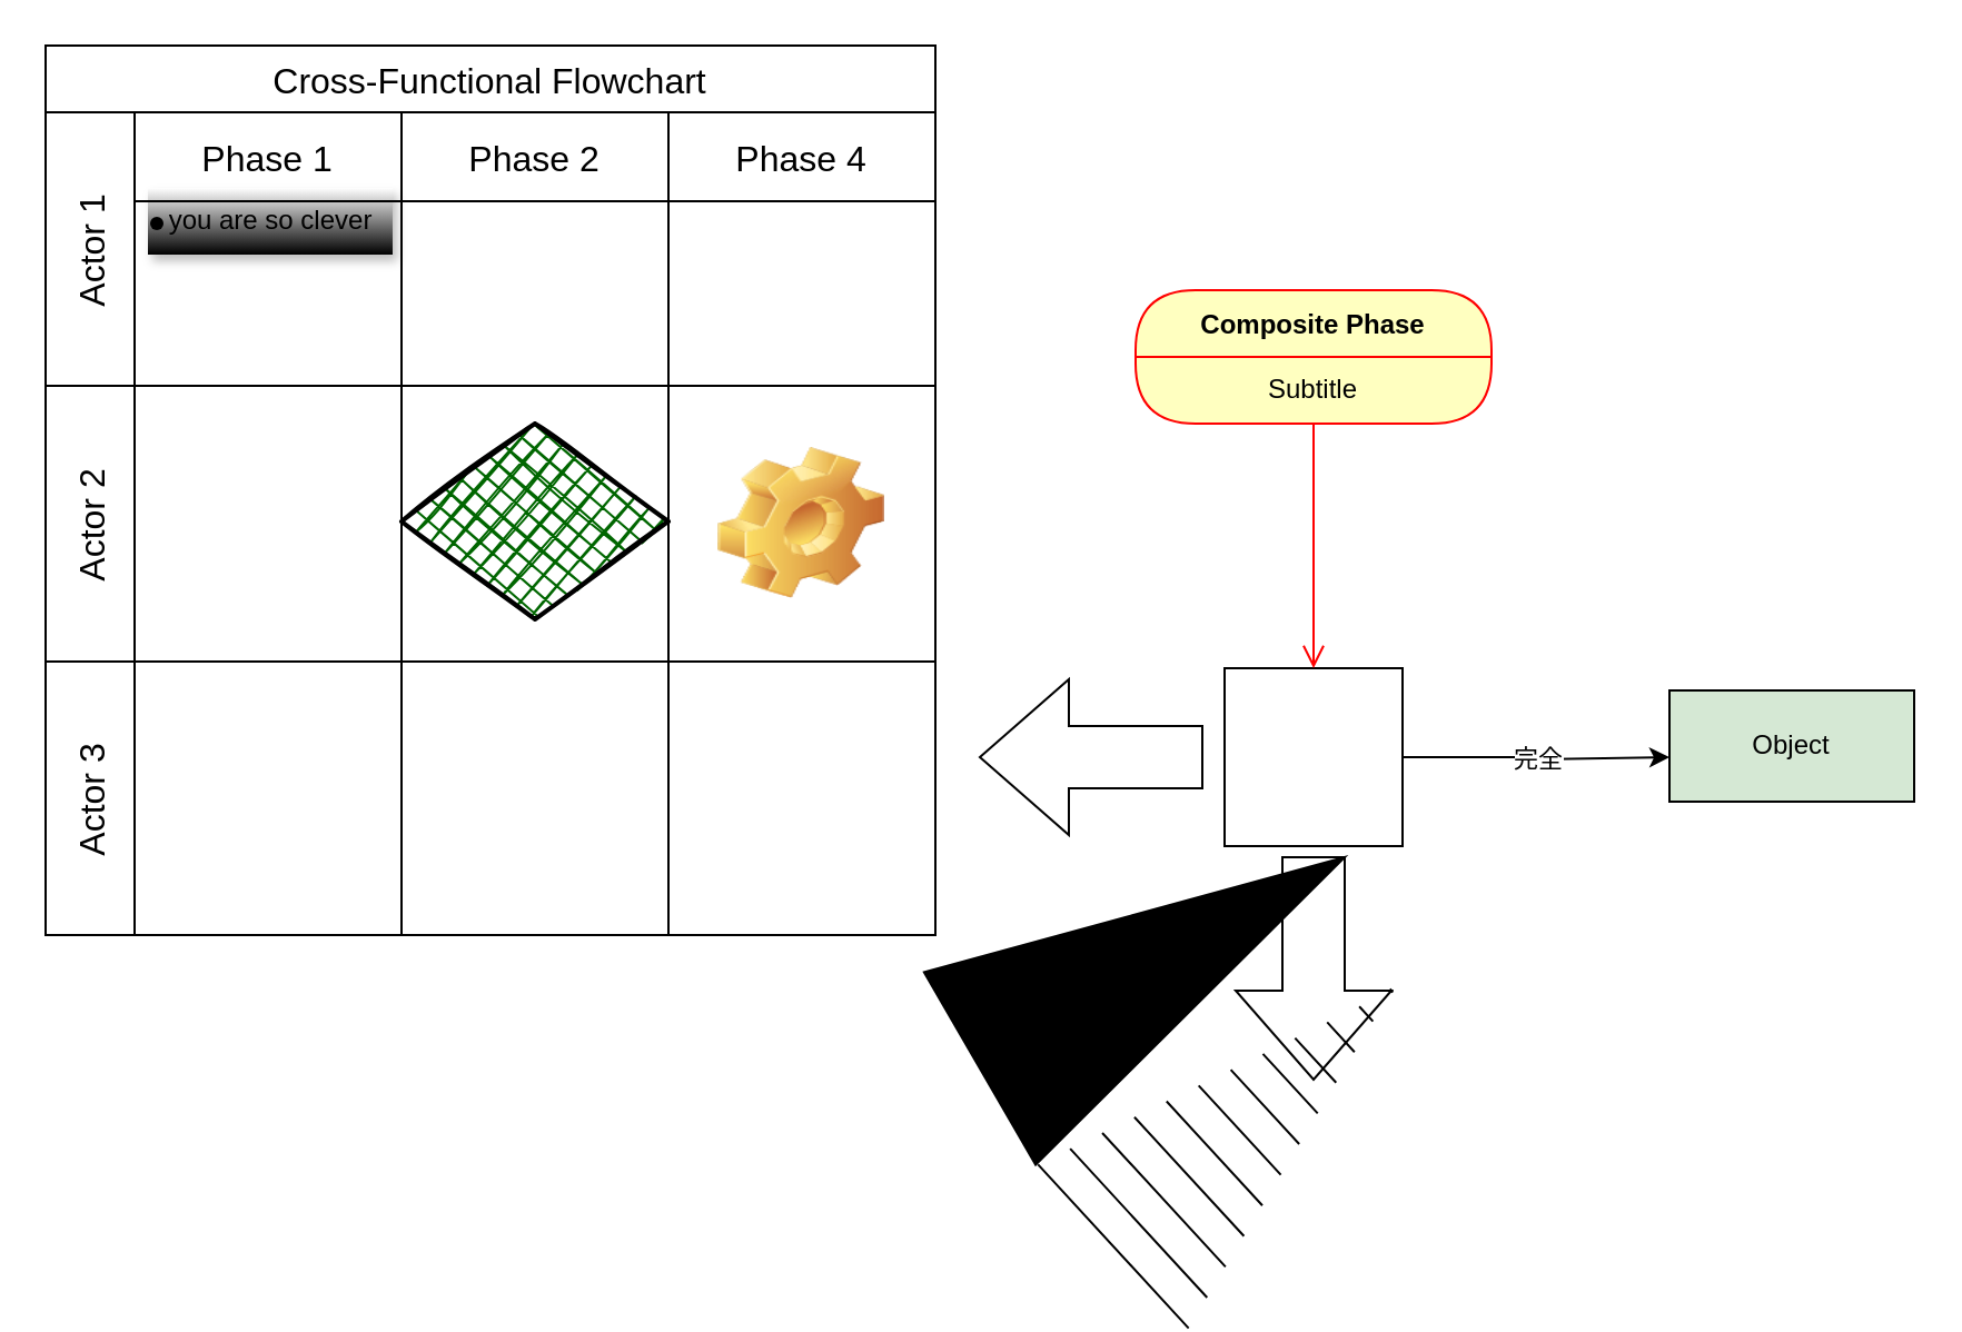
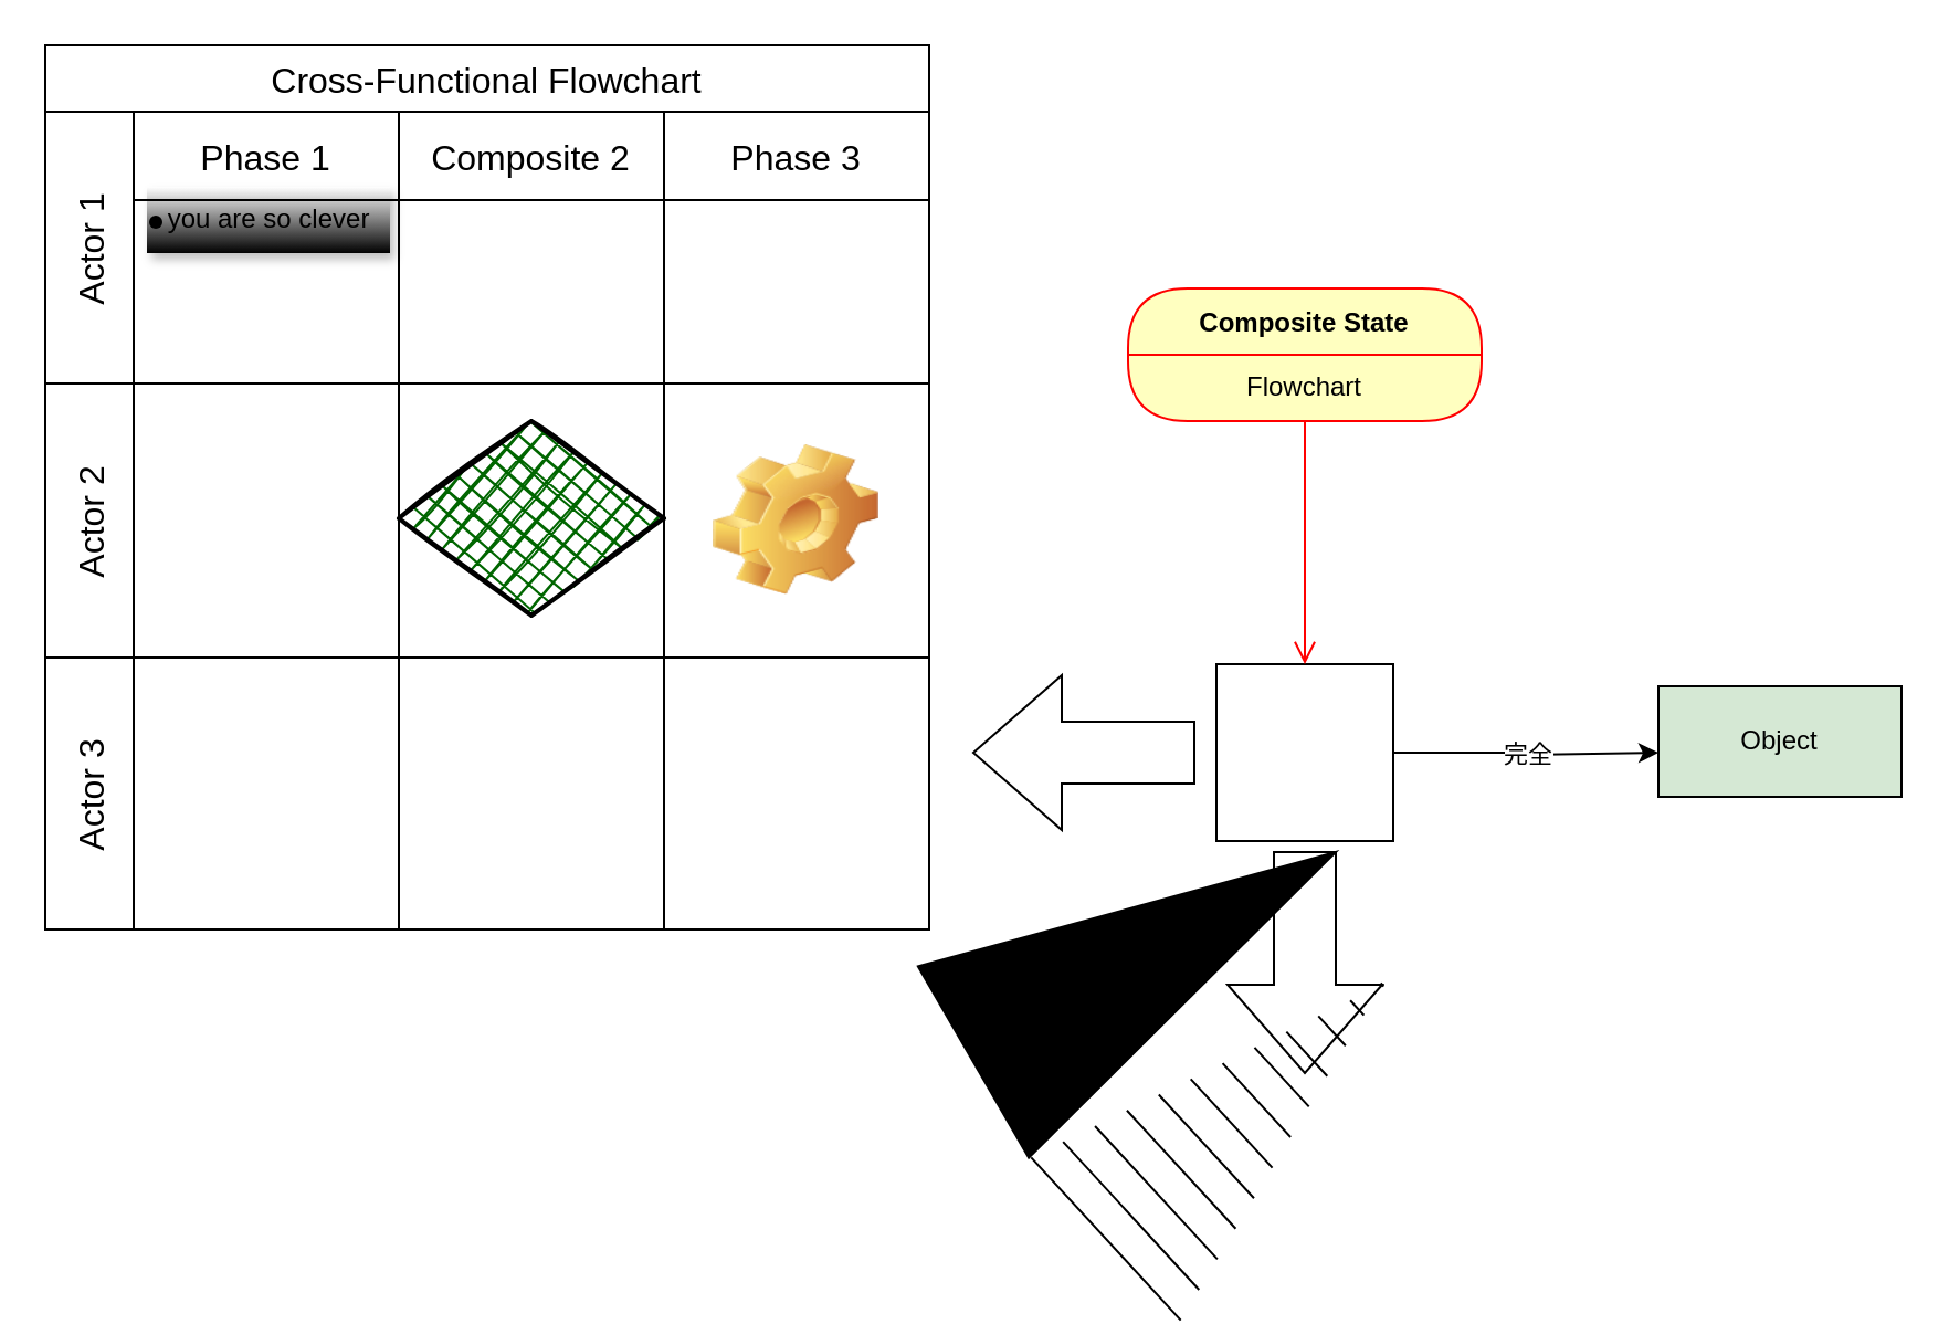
  <mxCell id="0" />
  <mxCell id="1" parent="0" />
  <mxCell id="2" style="edgeStyle=orthogonalEdgeStyle;rounded=0;orthogonalLoop=1;jettySize=auto;html=1;" edge="1" parent="1" source="5"><mxGeometry relative="1" as="geometry"><mxPoint x="750" y="340" as="targetPoint" /><Array as="points"><mxPoint x="690" y="340" /><mxPoint x="690" y="341" /></Array></mxGeometry></mxCell>
  <mxCell id="3" value="Text" style="edgeLabel;html=1;align=center;verticalAlign=middle;resizable=0;points=[];" vertex="1" connectable="0" parent="2"><mxGeometry x="0.017" relative="1" as="geometry"><mxPoint as="offset" /></mxGeometry></mxCell>
  <mxCell id="4" value="完全" style="edgeLabel;html=1;align=center;verticalAlign=middle;resizable=0;points=[];" vertex="1" connectable="0" parent="2"><mxGeometry x="-0.017" relative="1" as="geometry"><mxPoint x="1" as="offset" /></mxGeometry></mxCell>
  <mxCell id="5" value="" style="whiteSpace=wrap;html=1;aspect=fixed;" vertex="1" parent="1"><mxGeometry x="550" y="300" width="80" height="80" as="geometry" /></mxCell>
  <mxCell id="6" value="Object" style="html=1;whiteSpace=wrap;fillColor=#d5e8d4;" vertex="1" parent="1"><mxGeometry x="750" y="310" width="110" height="50" as="geometry" /></mxCell>
  <mxCell id="7" value="you are so clever" style="text;html=1;align=center;verticalAlign=middle;resizable=0;points=[];autosize=1;fillColor=default;strokeColor=none;gradientColor=default;shadow=1;" vertex="1" parent="1"><mxGeometry x="66" y="84" width="110" height="30" as="geometry" /></mxCell>
- <mxCell id="8" value="Composite Phase" style="swimlane;fontStyle=1;align=center;verticalAlign=middle;childLayout=stackLayout;horizontal=1;startSize=30;horizontalStack=0;resizeParent=0;resizeLast=1;container=0;fontColor=#000000;collapsible=0;rounded=1;arcSize=30;strokeColor=#ff0000;fillColor=#ffffc0;swimlaneFillColor=#ffffc0;dropTarget=0;" vertex="1" parent="1"><mxGeometry x="510" y="130" width="160" height="60" as="geometry" /></mxCell>
- <mxCell id="9" value="Subtitle" style="text;html=1;strokeColor=none;fillColor=none;align=center;verticalAlign=middle;spacingLeft=4;spacingRight=4;whiteSpace=wrap;overflow=hidden;rotatable=0;fontColor=#000000;" vertex="1" parent="8"><mxGeometry y="30" width="160" height="30" as="geometry" /></mxCell>
+ <mxCell id="8" value="Composite State" style="swimlane;fontStyle=1;align=center;verticalAlign=middle;childLayout=stackLayout;horizontal=1;startSize=30;horizontalStack=0;resizeParent=0;resizeLast=1;container=0;fontColor=#000000;collapsible=0;rounded=1;arcSize=30;strokeColor=#ff0000;fillColor=#ffffc0;swimlaneFillColor=#ffffc0;dropTarget=0;" vertex="1" parent="1"><mxGeometry x="510" y="130" width="160" height="60" as="geometry" /></mxCell>
+ <mxCell id="9" value="Flowchart" style="text;html=1;strokeColor=none;fillColor=none;align=center;verticalAlign=middle;spacingLeft=4;spacingRight=4;whiteSpace=wrap;overflow=hidden;rotatable=0;fontColor=#000000;" vertex="1" parent="8"><mxGeometry y="30" width="160" height="30" as="geometry" /></mxCell>
  <mxCell id="10" value="" style="edgeStyle=orthogonalEdgeStyle;html=1;verticalAlign=bottom;endArrow=open;endSize=8;strokeColor=#ff0000;rounded=0;" edge="1" source="8" parent="1"><mxGeometry relative="1" as="geometry"><mxPoint x="590" y="300" as="targetPoint" /></mxGeometry></mxCell>
  <mxCell id="11" value="" style="html=1;shadow=0;dashed=0;align=center;verticalAlign=middle;shape=mxgraph.arrows2.arrow;dy=0.6;dx=40;flipH=1;notch=0;" vertex="1" parent="1"><mxGeometry x="440" y="305" width="100" height="70" as="geometry" /></mxCell>
  <mxCell id="12" value="" style="html=1;shadow=0;dashed=0;align=center;verticalAlign=middle;shape=mxgraph.arrows2.arrow;dy=0.6;dx=40;flipH=1;notch=0;rotation=-90;" vertex="1" parent="1"><mxGeometry x="540" y="400" width="100" height="70" as="geometry" /></mxCell>
  <mxCell id="13" value="" style="shape=mxgraph.arrows2.wedgeArrow;html=1;bendable=0;startWidth=50;fillColor=strokeColor;defaultFillColor=invert;defaultGradientColor=invert;rounded=0;entryX=0;entryY=0;entryDx=0;entryDy=49;entryPerimeter=0;" edge="1" parent="1" target="12"><mxGeometry width="100" height="100" relative="1" as="geometry"><mxPoint x="440" y="480" as="sourcePoint" /><mxPoint x="540" y="380" as="targetPoint" /></mxGeometry></mxCell>
  <mxCell id="14" value="" style="shape=mxgraph.arrows2.wedgeArrowDashed2;html=1;bendable=0;startWidth=50;stepSize=15;rounded=0;entryX=0;entryY=0;entryDx=60;entryDy=70;entryPerimeter=0;" edge="1" parent="1" target="12"><mxGeometry width="100" height="100" relative="1" as="geometry"><mxPoint x="500" y="560" as="sourcePoint" /><mxPoint x="600" y="460" as="targetPoint" /></mxGeometry></mxCell>
  <mxCell id="15" value="Cross-Functional Flowchart" style="shape=table;childLayout=tableLayout;startSize=30;collapsible=0;recursiveResize=0;expand=0;fontSize=16;" vertex="1" parent="1"><mxGeometry x="20" y="20" width="400" height="400" as="geometry" /></mxCell>
  <mxCell id="16" value="Actor 1" style="shape=tableRow;horizontal=0;swimlaneHead=0;swimlaneBody=0;top=0;left=0;strokeColor=inherit;bottom=0;right=0;dropTarget=0;fontStyle=0;fillColor=none;points=[[0,0.5],[1,0.5]];portConstraint=eastwest;startSize=40;collapsible=0;recursiveResize=0;expand=0;fontSize=16;" vertex="1" parent="15"><mxGeometry y="30" width="400" height="123" as="geometry" /></mxCell>
  <mxCell id="17" value="Phase 1" style="swimlane;swimlaneHead=0;swimlaneBody=0;fontStyle=0;strokeColor=inherit;connectable=0;fillColor=none;startSize=40;collapsible=0;recursiveResize=0;expand=0;fontSize=16;" vertex="1" parent="16"><mxGeometry x="40" width="120" height="123" as="geometry"><mxRectangle width="120" height="123" as="alternateBounds" /></mxGeometry></mxCell>
  <mxCell id="18" value="" style="shape=waypoint;sketch=0;fillStyle=solid;size=6;pointerEvents=1;points=[];fillColor=none;resizable=0;rotatable=0;perimeter=centerPerimeter;snapToPoint=1;" vertex="1" parent="17"><mxGeometry y="40" width="20" height="20" as="geometry" /></mxCell>
- <mxCell id="19" value="Phase 2" style="swimlane;swimlaneHead=0;swimlaneBody=0;fontStyle=0;strokeColor=inherit;connectable=0;fillColor=none;startSize=40;collapsible=0;recursiveResize=0;expand=0;fontSize=16;" vertex="1" parent="16"><mxGeometry x="160" width="120" height="123" as="geometry"><mxRectangle width="120" height="123" as="alternateBounds" /></mxGeometry></mxCell>
- <mxCell id="20" value="Phase 4" style="swimlane;swimlaneHead=0;swimlaneBody=0;fontStyle=0;strokeColor=inherit;connectable=0;fillColor=none;startSize=40;collapsible=0;recursiveResize=0;expand=0;fontSize=16;" vertex="1" parent="16"><mxGeometry x="280" width="120" height="123" as="geometry"><mxRectangle width="120" height="123" as="alternateBounds" /></mxGeometry></mxCell>
+ <mxCell id="19" value="Composite 2" style="swimlane;swimlaneHead=0;swimlaneBody=0;fontStyle=0;strokeColor=inherit;connectable=0;fillColor=none;startSize=40;collapsible=0;recursiveResize=0;expand=0;fontSize=16;" vertex="1" parent="16"><mxGeometry x="160" width="120" height="123" as="geometry"><mxRectangle width="120" height="123" as="alternateBounds" /></mxGeometry></mxCell>
+ <mxCell id="20" value="Phase 3" style="swimlane;swimlaneHead=0;swimlaneBody=0;fontStyle=0;strokeColor=inherit;connectable=0;fillColor=none;startSize=40;collapsible=0;recursiveResize=0;expand=0;fontSize=16;" vertex="1" parent="16"><mxGeometry x="280" width="120" height="123" as="geometry"><mxRectangle width="120" height="123" as="alternateBounds" /></mxGeometry></mxCell>
  <mxCell id="21" value="Actor 2" style="shape=tableRow;horizontal=0;swimlaneHead=0;swimlaneBody=0;top=0;left=0;strokeColor=inherit;bottom=0;right=0;dropTarget=0;fontStyle=0;fillColor=none;points=[[0,0.5],[1,0.5]];portConstraint=eastwest;startSize=40;collapsible=0;recursiveResize=0;expand=0;fontSize=16;" vertex="1" parent="15"><mxGeometry y="153" width="400" height="124" as="geometry" /></mxCell>
  <mxCell id="22" value="" style="swimlane;swimlaneHead=0;swimlaneBody=0;fontStyle=0;connectable=0;strokeColor=inherit;fillColor=none;startSize=0;collapsible=0;recursiveResize=0;expand=0;fontSize=16;" vertex="1" parent="21"><mxGeometry x="40" width="120" height="124" as="geometry"><mxRectangle width="120" height="124" as="alternateBounds" /></mxGeometry></mxCell>
  <mxCell id="23" value="" style="swimlane;swimlaneHead=0;swimlaneBody=0;fontStyle=0;connectable=0;strokeColor=inherit;fillColor=none;startSize=0;collapsible=0;recursiveResize=0;expand=0;fontSize=16;" vertex="1" parent="21"><mxGeometry x="160" width="120" height="124" as="geometry"><mxRectangle width="120" height="124" as="alternateBounds" /></mxGeometry></mxCell>
  <mxCell id="24" value="" style="rhombus;whiteSpace=wrap;html=1;strokeWidth=2;fillWeight=-1;hachureGap=8;fillStyle=cross-hatch;fillColor=#006600;sketch=1;" vertex="1" parent="23"><mxGeometry y="17" width="120" height="88" as="geometry" /></mxCell>
  <mxCell id="25" value="" style="swimlane;swimlaneHead=0;swimlaneBody=0;fontStyle=0;connectable=0;strokeColor=inherit;fillColor=none;startSize=0;collapsible=0;recursiveResize=0;expand=0;fontSize=16;" vertex="1" parent="21"><mxGeometry x="280" width="120" height="124" as="geometry"><mxRectangle width="120" height="124" as="alternateBounds" /></mxGeometry></mxCell>
  <mxCell id="26" value="" style="shape=image;html=1;verticalLabelPosition=bottom;verticalAlign=top;imageAspect=0;image=img/clipart/Gear_128x128.png" vertex="1" parent="25"><mxGeometry x="22.5" y="28" width="75" height="68" as="geometry" /></mxCell>
  <mxCell id="27" value="Actor 3" style="shape=tableRow;horizontal=0;swimlaneHead=0;swimlaneBody=0;top=0;left=0;strokeColor=inherit;bottom=0;right=0;dropTarget=0;fontStyle=0;fillColor=none;points=[[0,0.5],[1,0.5]];portConstraint=eastwest;startSize=40;collapsible=0;recursiveResize=0;expand=0;fontSize=16;" vertex="1" parent="15"><mxGeometry y="277" width="400" height="123" as="geometry" /></mxCell>
  <mxCell id="28" value="" style="swimlane;swimlaneHead=0;swimlaneBody=0;fontStyle=0;connectable=0;strokeColor=inherit;fillColor=none;startSize=0;collapsible=0;recursiveResize=0;expand=0;fontSize=16;" vertex="1" parent="27"><mxGeometry x="40" width="120" height="123" as="geometry"><mxRectangle width="120" height="123" as="alternateBounds" /></mxGeometry></mxCell>
  <mxCell id="29" value="" style="swimlane;swimlaneHead=0;swimlaneBody=0;fontStyle=0;connectable=0;strokeColor=inherit;fillColor=none;startSize=0;collapsible=0;recursiveResize=0;expand=0;fontSize=16;" vertex="1" parent="27"><mxGeometry x="160" width="120" height="123" as="geometry"><mxRectangle width="120" height="123" as="alternateBounds" /></mxGeometry></mxCell>
  <mxCell id="30" value="" style="swimlane;swimlaneHead=0;swimlaneBody=0;fontStyle=0;connectable=0;strokeColor=inherit;fillColor=none;startSize=0;collapsible=0;recursiveResize=0;expand=0;fontSize=16;" vertex="1" parent="27"><mxGeometry x="280" width="120" height="123" as="geometry"><mxRectangle width="120" height="123" as="alternateBounds" /></mxGeometry></mxCell>
